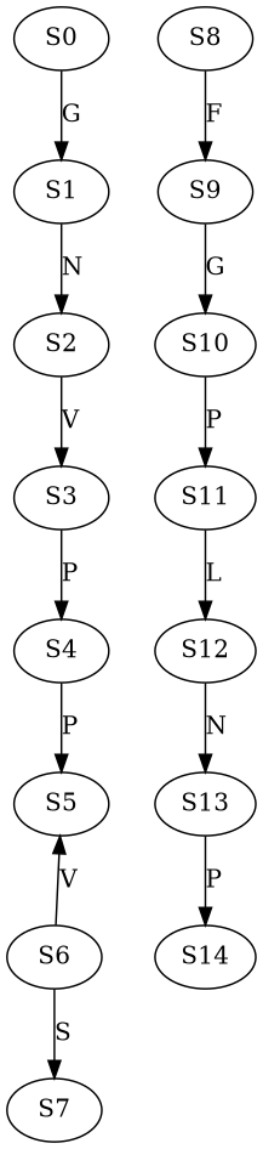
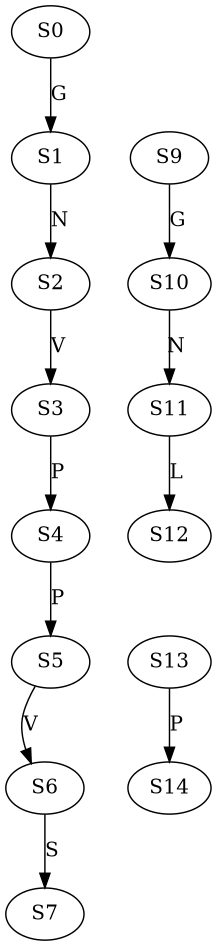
  strict digraph {
    S0
    S1
    S2
    S3
    S4
    S5
    S6
    S7
-   S8
    S9
    S10
    S11
    S12
    S13
    S14
    S0 -> S1 [label=G]
    S1 -> S2 [label=N]
    S2 -> S3 [label=V]
    S3 -> S4 [label=P]
    S4 -> S5 [label=P]
-   S6 -> S5 [label=V]
+   S5 -> S6 [label=V]
    S6 -> S7 [label=S]
-   S8 -> S9 [label=F]
    S9 -> S10 [label=G]
-   S10 -> S11 [label=P]
+   S10 -> S11 [label=N]
    S11 -> S12 [label=L]
-   S12 -> S13 [label=N]
    S13 -> S14 [label=P]
  }
